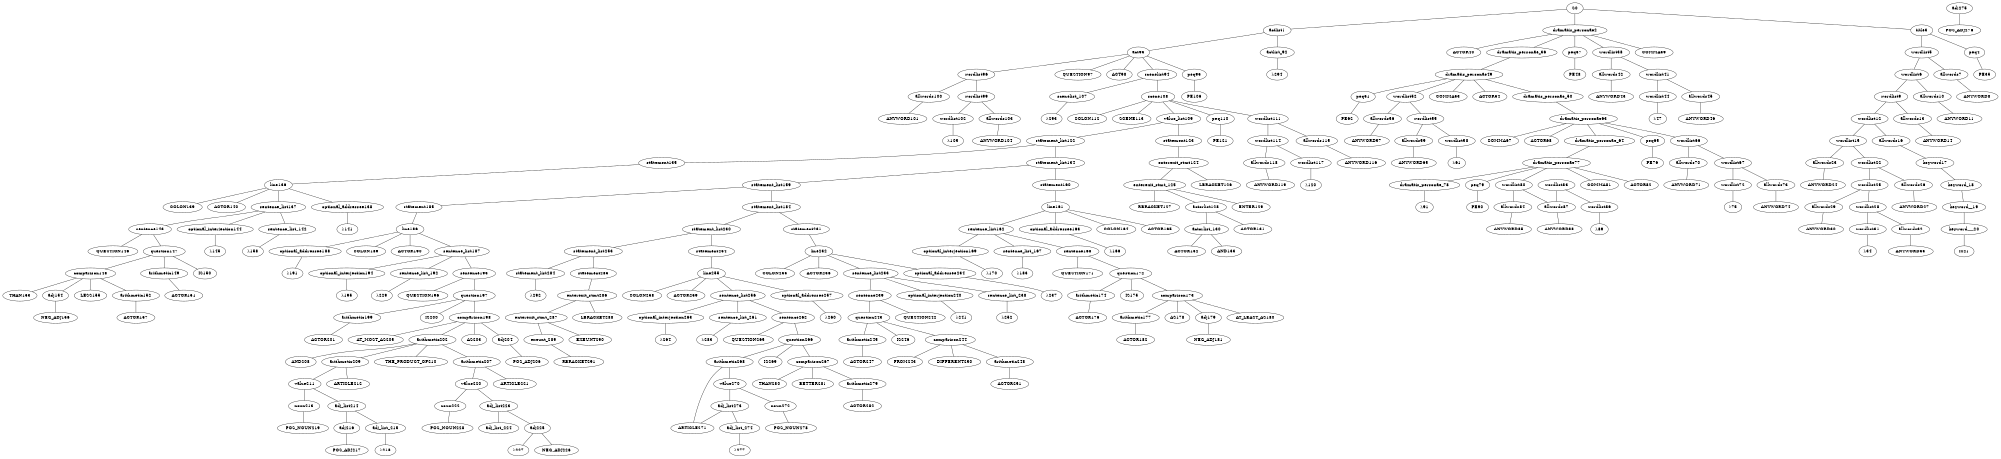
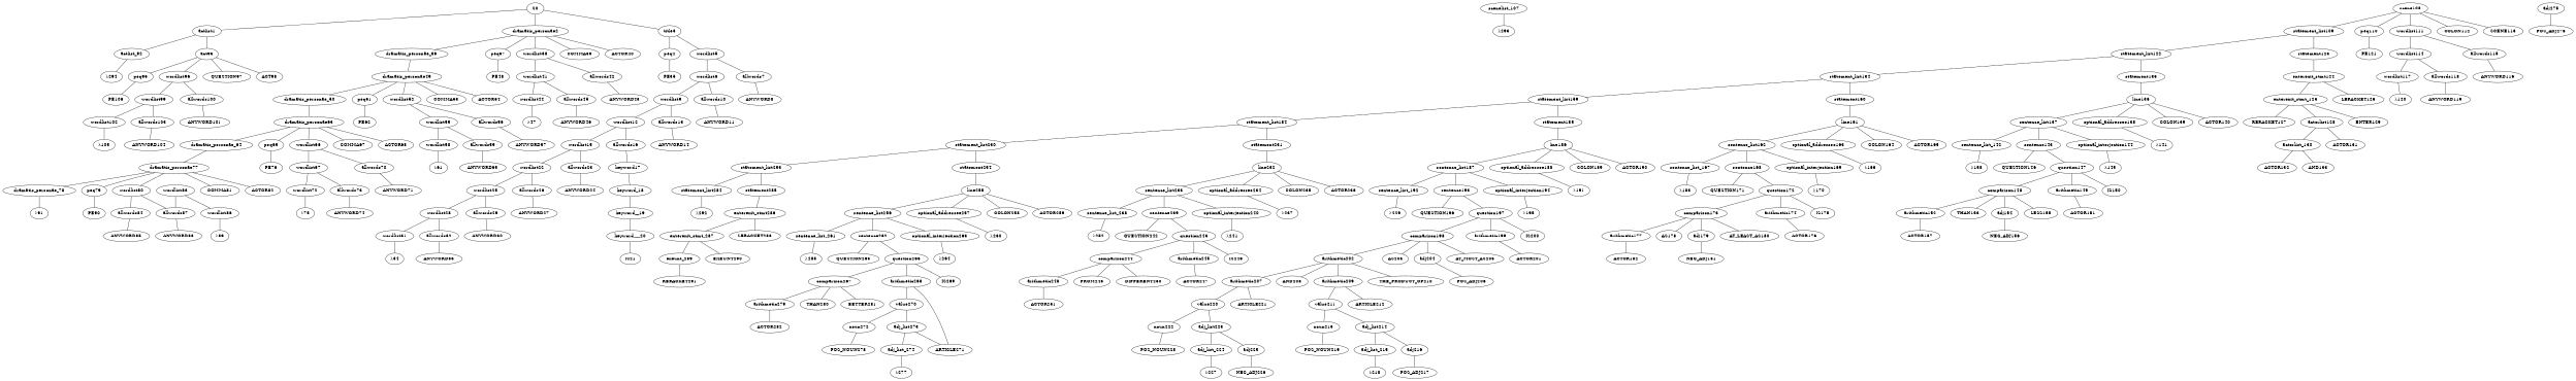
  strict graph {
    S0
    actlist1
    dramatis_personae2
    title3
    actlist_92
    act93
    dramatis_personae_36
    peq37
    wordlist38
    COMMA39
    ACTOR40
    peq4
    wordlist5
    "λ294"
-   scenelist94
    peq95
    wordlist96
    n18 [label=QUESTION97]
    ACT98
    dramatis_personae49
    PE48
    wordlist41
    allwords42
    PE35
    wordlist6
    allwords7
    wordlist9
    allwords10
    ANYWORD8
    wordlist12
    allwords13
    ANYWORD11
    wordlist15
    allwords16
    ANYWORD14
    wordlist22
    allwords23
    keyword17
    wordlist25
    allwords26
    ANYWORD24
    keyword_18
    keyword__19
    keyword___20
    IS21
    wordlist28
    allwords29
    ANYWORD27
    wordlist31
    allwords32
    ANYWORD30
    "λ34"
    ANYWORD33
    dramatis_personae_50
    peq51
    wordlist52
    COMMA53
    ACTOR54
    wordlist44
    allwords45
    ANYWORD43
    "λ47"
    ANYWORD46
    dramatis_personae63
    PE62
    wordlist55
    allwords56
    dramatis_personae_64
    peq65
    wordlist66
    COMMA67
    ACTOR68
    wordlist58
    allwords59
    ANYWORD57
    "λ61"
    n77 [label=ANYWORD65]
    dramatis_personae77
    PE76
    n80 [label=wordlist67]
    allwords70
    dramatis_personae_78
    peq79
    wordlist80
    COMMA81
    ACTOR82
    wordlist72
    allwords73
    ANYWORD71
    "λ75"
    ANYWORD74
    "λ91"
    PE90
    allwords84
    allwords87
    wordlist83
    wordlist86
    ANYWORD85
    "λ89"
    ANYWORD88
    scenelist_107
    scene108
    PE106
    wordlist99
    allwords100
    "λ293"
-   statement_list109 [label=value_list109]
+   statement_list109
    peq110
    wordlist111
    COLON112
    SCENE113
    wordlist102
    allwords103
    ANYWORD101
    "λ105"
    ANYWORD104
    statement_list122
    statement123
    PE121
    wordlist114
    allwords115
    statement_list134
    statement135
    enterexit_stmt124
    wordlist117
    allwords118
    ANYWORD116
    "λ120"
    ANYWORD119
    statement_list159
    statement160
    line136
    enterexit_stmt_125
    LBRACKET126
    RBRACKET127
    actorlist128
    ENTER129
    actorlist_130
    ACTOR131
    ACTOR132
    AND133
    statement_list184
    statement185
    line161
    sentence_list137
    optional_addressee138
    COLON139
    ACTOR140
    sentence_list_142
    sentence143
    optional_interjection144
    "λ141"
    "λ158"
    QUESTION146
    question147
    "λ145"
    comparison148
    arithmetic149
    IS150
    arithmetic152
    THAN153
    adj154
    LESS155
    ACTOR151
    ACTOR157
    NEG_ADJ156
    statement_list230
    statement231
    line186
    sentence_list162
    optional_addressee163
    COLON164
    ACTOR165
    sentence_list_167
    sentence168
    optional_interjection169
    "λ166"
    "λ183"
    QUESTION171
    question172
    "λ170"
    comparison173
    arithmetic174
    IS175
    arithmetic177
    AS178
    adj179
    AT_LEAST_AS180
    ACTOR176
    ACTOR182
    NEG_ADJ181
    statement_list253
    statement254
    line232
    sentence_list187
    optional_addressee188
    COLON189
    ACTOR190
    sentence_list_192
    sentence193
    optional_interjection194
    "λ191"
    "λ229"
    QUESTION196
    question197
    "λ195"
    comparison198
    arithmetic199
    IS200
    arithmetic202
    AS203
    adj204
    AT_MOST_AS205
    ACTOR201
    arithmetic207
    AND208
    arithmetic209
    THE_PRODUCT_OF210
    POS_ADJ206
    value220
    ARTICLE221
    value211
    ARTICLE212
    noun222
    adj_list223
    noun213
    adj_list214
    POS_NOUN219
    adj_list_215
    adj216
    "λ218"
    POS_ADJ217
    POS_NOUN228
    adj_list_224
    adj225
    "λ227"
    NEG_ADJ226
    statement_list284
    statement285
    line255
    sentence_list233
    optional_addressee234
    COLON235
    ACTOR236
    sentence_list_238
    sentence239
    optional_interjection240
    "λ237"
    "λ252"
    QUESTION242
    question243
    "λ241"
    comparison244
    arithmetic245
    IS246
    arithmetic248
    n257 [label=FROM243]
    DIFFERENT250
    ACTOR247
    ACTOR251
    "λ292"
    enterexit_stmt286
    sentence_list256
    optional_addressee257
    COLON258
    ACTOR259
    sentence_list_261
    sentence262
    optional_interjection263
    "λ260"
    "λ283"
    QUESTION265
    question266
    "λ264"
    comparison267
    arithmetic268
    IS269
    arithmetic279
    THAN280
    BETTER281
    value270
    ARTICLE271
    ACTOR282
    noun272
    adj_list273
    POS_NOUN278
    adj_list_274
    "λ277"
    adj275
    POS_ADJ276
    enterexit_stmt_287
    LBRACKET288
    exeunt_289
    EXEUNT290
    RBRACKET291
    S0 -- actlist1
    S0 -- dramatis_personae2
    S0 -- title3
    actlist1 -- actlist_92
    actlist1 -- act93
    dramatis_personae2 -- dramatis_personae_36
    dramatis_personae2 -- peq37
    dramatis_personae2 -- wordlist38
    dramatis_personae2 -- COMMA39
    dramatis_personae2 -- ACTOR40
    title3 -- peq4
    title3 -- wordlist5
    actlist_92 -- "λ294"
-   act93 -- scenelist94
    act93 -- peq95
    act93 -- wordlist96
    act93 -- n18
    act93 -- ACT98
    dramatis_personae_36 -- dramatis_personae49
    peq37 -- PE48
    wordlist38 -- wordlist41
    wordlist38 -- allwords42
    peq4 -- PE35
    wordlist5 -- wordlist6
    wordlist5 -- allwords7
-   scenelist94 -- scenelist_107
-   scenelist94 -- scene108
    peq95 -- PE106
    wordlist96 -- wordlist99
    wordlist96 -- allwords100
    dramatis_personae49 -- dramatis_personae_50
    dramatis_personae49 -- peq51
    dramatis_personae49 -- wordlist52
    dramatis_personae49 -- COMMA53
    dramatis_personae49 -- ACTOR54
    wordlist41 -- wordlist44
    wordlist41 -- allwords45
    allwords42 -- ANYWORD43
    wordlist6 -- wordlist9
    wordlist6 -- allwords10
    allwords7 -- ANYWORD8
    wordlist9 -- wordlist12
    wordlist9 -- allwords13
    allwords10 -- ANYWORD11
    wordlist12 -- wordlist15
    wordlist12 -- allwords16
    allwords13 -- ANYWORD14
    wordlist15 -- wordlist22
    wordlist15 -- allwords23
    allwords16 -- keyword17
    wordlist22 -- wordlist25
    wordlist22 -- allwords26
    allwords23 -- ANYWORD24
    keyword17 -- keyword_18
    wordlist25 -- wordlist28
    wordlist25 -- allwords29
    allwords26 -- ANYWORD27
    keyword_18 -- keyword__19
    keyword__19 -- keyword___20
    keyword___20 -- IS21
    wordlist28 -- wordlist31
    wordlist28 -- allwords32
    allwords29 -- ANYWORD30
    wordlist31 -- "λ34"
    allwords32 -- ANYWORD33
    dramatis_personae_50 -- dramatis_personae63
    peq51 -- PE62
    wordlist52 -- wordlist55
    wordlist52 -- allwords56
    wordlist44 -- "λ47"
    allwords45 -- ANYWORD46
    dramatis_personae63 -- dramatis_personae_64
    dramatis_personae63 -- peq65
    dramatis_personae63 -- wordlist66
    dramatis_personae63 -- COMMA67
    dramatis_personae63 -- ACTOR68
    wordlist55 -- wordlist58
    wordlist55 -- allwords59
    allwords56 -- ANYWORD57
    dramatis_personae_64 -- dramatis_personae77
    peq65 -- PE76
    wordlist66 -- n80
    wordlist66 -- allwords70
    wordlist58 -- "λ61"
    allwords59 -- n77
    dramatis_personae77 -- dramatis_personae_78
    dramatis_personae77 -- peq79
    dramatis_personae77 -- wordlist80
    dramatis_personae77 -- COMMA81
    dramatis_personae77 -- ACTOR82
    n80 -- wordlist72
    n80 -- allwords73
    allwords70 -- ANYWORD71
    dramatis_personae_78 -- "λ91"
    peq79 -- PE90
    wordlist80 -- allwords84
    wordlist80 -- allwords87
    wordlist72 -- "λ75"
    allwords73 -- ANYWORD74
    allwords84 -- ANYWORD85
    allwords87 -- ANYWORD88
    wordlist83 -- allwords87
    wordlist83 -- wordlist86
    wordlist86 -- "λ89"
    scenelist_107 -- "λ293"
    scene108 -- statement_list109
    scene108 -- peq110
    scene108 -- wordlist111
    scene108 -- COLON112
    scene108 -- SCENE113
    wordlist99 -- wordlist102
    wordlist99 -- allwords103
    allwords100 -- ANYWORD101
    statement_list109 -- statement_list122
    statement_list109 -- statement123
    peq110 -- PE121
    wordlist111 -- wordlist114
    wordlist111 -- allwords115
    wordlist102 -- "λ105"
    allwords103 -- ANYWORD104
    statement_list122 -- statement_list134
    statement_list122 -- statement135
    statement123 -- enterexit_stmt124
    wordlist114 -- wordlist117
    wordlist114 -- allwords118
    allwords115 -- ANYWORD116
    statement_list134 -- statement_list159
    statement_list134 -- statement160
    statement135 -- line136
    enterexit_stmt124 -- enterexit_stmt_125
    enterexit_stmt124 -- LBRACKET126
    wordlist117 -- "λ120"
    allwords118 -- ANYWORD119
    statement_list159 -- statement_list184
    statement_list159 -- statement185
    statement160 -- line161
    line136 -- sentence_list137
    line136 -- optional_addressee138
    line136 -- COLON139
    line136 -- ACTOR140
    enterexit_stmt_125 -- RBRACKET127
    enterexit_stmt_125 -- actorlist128
    enterexit_stmt_125 -- ENTER129
    actorlist128 -- actorlist_130
    actorlist128 -- ACTOR131
    actorlist_130 -- ACTOR132
    actorlist_130 -- AND133
    statement_list184 -- statement_list230
    statement_list184 -- statement231
    statement185 -- line186
    line161 -- sentence_list162
    line161 -- optional_addressee163
    line161 -- COLON164
    line161 -- ACTOR165
    sentence_list137 -- sentence_list_142
    sentence_list137 -- sentence143
    sentence_list137 -- optional_interjection144
    optional_addressee138 -- "λ141"
    sentence_list_142 -- "λ158"
    sentence143 -- QUESTION146
    sentence143 -- question147
    optional_interjection144 -- "λ145"
    question147 -- comparison148
    question147 -- arithmetic149
    question147 -- IS150
    comparison148 -- arithmetic152
    comparison148 -- THAN153
    comparison148 -- adj154
    comparison148 -- LESS155
    arithmetic149 -- ACTOR151
    arithmetic152 -- ACTOR157
    adj154 -- NEG_ADJ156
    statement_list230 -- statement_list253
    statement_list230 -- statement254
    statement231 -- line232
    line186 -- sentence_list187
    line186 -- optional_addressee188
    line186 -- COLON189
    line186 -- ACTOR190
    sentence_list162 -- sentence_list_167
    sentence_list162 -- sentence168
    sentence_list162 -- optional_interjection169
    optional_addressee163 -- "λ166"
    sentence_list_167 -- "λ183"
    sentence168 -- QUESTION171
    sentence168 -- question172
    optional_interjection169 -- "λ170"
    question172 -- comparison173
    question172 -- arithmetic174
    question172 -- IS175
    comparison173 -- arithmetic177
    comparison173 -- AS178
    comparison173 -- adj179
    comparison173 -- AT_LEAST_AS180
    arithmetic174 -- ACTOR176
    arithmetic177 -- ACTOR182
    adj179 -- NEG_ADJ181
    statement_list253 -- statement_list284
    statement_list253 -- statement285
    statement254 -- line255
    line232 -- sentence_list233
    line232 -- optional_addressee234
    line232 -- COLON235
    line232 -- ACTOR236
    sentence_list187 -- sentence_list_192
    sentence_list187 -- sentence193
    sentence_list187 -- optional_interjection194
    optional_addressee188 -- "λ191"
    sentence_list_192 -- "λ229"
    sentence193 -- QUESTION196
    sentence193 -- question197
    optional_interjection194 -- "λ195"
    question197 -- comparison198
    question197 -- arithmetic199
    question197 -- IS200
    comparison198 -- arithmetic202
    comparison198 -- AS203
    comparison198 -- adj204
    comparison198 -- AT_MOST_AS205
    arithmetic199 -- ACTOR201
    arithmetic202 -- arithmetic207
    arithmetic202 -- AND208
    arithmetic202 -- arithmetic209
    arithmetic202 -- THE_PRODUCT_OF210
    adj204 -- POS_ADJ206
    arithmetic207 -- value220
    arithmetic207 -- ARTICLE221
    arithmetic209 -- value211
    arithmetic209 -- ARTICLE212
    value220 -- noun222
    value220 -- adj_list223
    value211 -- noun213
    value211 -- adj_list214
    noun222 -- POS_NOUN228
    adj_list223 -- adj_list_224
    adj_list223 -- adj225
    noun213 -- POS_NOUN219
    adj_list214 -- adj_list_215
    adj_list214 -- adj216
    adj_list_215 -- "λ218"
    adj216 -- POS_ADJ217
-   adj225 -- "λ227"
+   adj_list_224 -- "λ227"
    adj225 -- NEG_ADJ226
    statement_list284 -- "λ292"
    statement285 -- enterexit_stmt286
    line255 -- sentence_list256
    line255 -- optional_addressee257
    line255 -- COLON258
    line255 -- ACTOR259
    sentence_list233 -- sentence_list_238
    sentence_list233 -- sentence239
    sentence_list233 -- optional_interjection240
    optional_addressee234 -- "λ237"
    sentence_list_238 -- "λ252"
    sentence239 -- QUESTION242
    sentence239 -- question243
    optional_interjection240 -- "λ241"
    question243 -- comparison244
    question243 -- arithmetic245
    question243 -- IS246
    comparison244 -- arithmetic248
    comparison244 -- n257
    comparison244 -- DIFFERENT250
    arithmetic245 -- ACTOR247
    arithmetic248 -- ACTOR251
    enterexit_stmt286 -- enterexit_stmt_287
    enterexit_stmt286 -- LBRACKET288
    sentence_list256 -- sentence_list_261
    sentence_list256 -- sentence262
    sentence_list256 -- optional_interjection263
    optional_addressee257 -- "λ260"
    sentence_list_261 -- "λ283"
    sentence262 -- QUESTION265
    sentence262 -- question266
    optional_interjection263 -- "λ264"
    question266 -- comparison267
    question266 -- arithmetic268
    question266 -- IS269
    comparison267 -- arithmetic279
    comparison267 -- THAN280
    comparison267 -- BETTER281
    arithmetic268 -- value270
    arithmetic268 -- ARTICLE271
    arithmetic279 -- ACTOR282
    value270 -- noun272
    value270 -- adj_list273
    noun272 -- POS_NOUN278
    adj_list273 -- ARTICLE271
    adj_list273 -- adj_list_274
    adj_list_274 -- "λ277"
    adj275 -- POS_ADJ276
    enterexit_stmt_287 -- exeunt_289
    enterexit_stmt_287 -- EXEUNT290
    exeunt_289 -- RBRACKET291
  }
